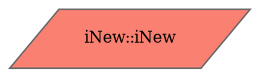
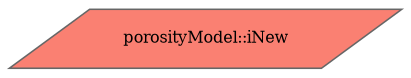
  digraph {
    rankdir=TB
    fontname="DejaVu Serif"
-   n1 [color=grey40 fillcolor=salmon fontname="DejaVu Serif" fontsize=10 height=0.2 label="iNew::iNew" shape=parallelogram style=filled width=0.4]
+   n1 [color=grey40 fillcolor=salmon fontname="DejaVu Serif" fontsize=10 height=0.2 label="porosityModel::iNew" shape=parallelogram style=filled width=0.4]
  }
